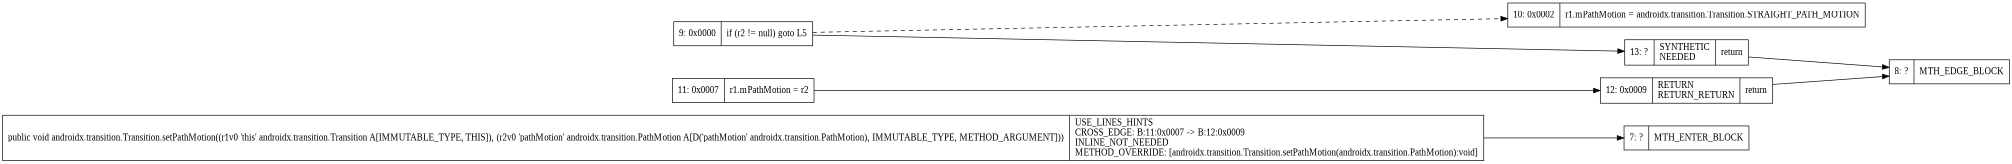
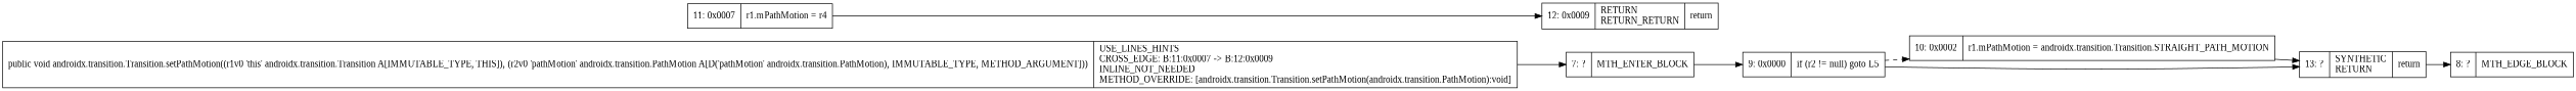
  digraph {
    fontname="Liberation Serif"
    rankdir=LR
    node [fontname="Liberation Serif" shape=record]
    edge [fontname="Liberation Serif"]
    n1 [label="{7\:\ ?|MTH_ENTER_BLOCK\l}"]
    n2 [label="{9\:\ 0x0000|if (r2 != null) goto L5\l}"]
    n3 [label="{10\:\ 0x0002|r1.mPathMotion = androidx.transition.Transition.STRAIGHT_PATH_MOTION\l}"]
-   n4 [label="{13\:\ ?|SYNTHETIC\lNEEDED\l|return\l}"]
-   n5 [label="{11\:\ 0x0007|r1.mPathMotion = r2\l}"]
+   n4 [label="{13\:\ ?|SYNTHETIC\lRETURN\l|return\l}"]
+   n5 [label="{11\:\ 0x0007|r1.mPathMotion = r4\l}"]
    n6 [label="{12\:\ 0x0009|RETURN\lRETURN_RETURN\l|return\l}"]
    n7 [label="{8\:\ ?|MTH_EDGE_BLOCK\l}"]
    n8 [label="{public void androidx.transition.Transition.setPathMotion((r1v0 'this' androidx.transition.Transition A[IMMUTABLE_TYPE, THIS]), (r2v0 'pathMotion' androidx.transition.PathMotion A[D('pathMotion' androidx.transition.PathMotion), IMMUTABLE_TYPE, METHOD_ARGUMENT]))  | USE_LINES_HINTS\lCROSS_EDGE: B:11:0x0007 \-\> B:12:0x0009\lINLINE_NOT_NEEDED\lMETHOD_OVERRIDE: [androidx.transition.Transition.setPathMotion(androidx.transition.PathMotion):void]\l}"]
+   n1 -> n2
    n2 -> n3 [style=dashed]
    n2 -> n4
+   n3 -> n4
    n4 -> n7
    n5 -> n6
-   n6 -> n7
    n8 -> n1
  }
